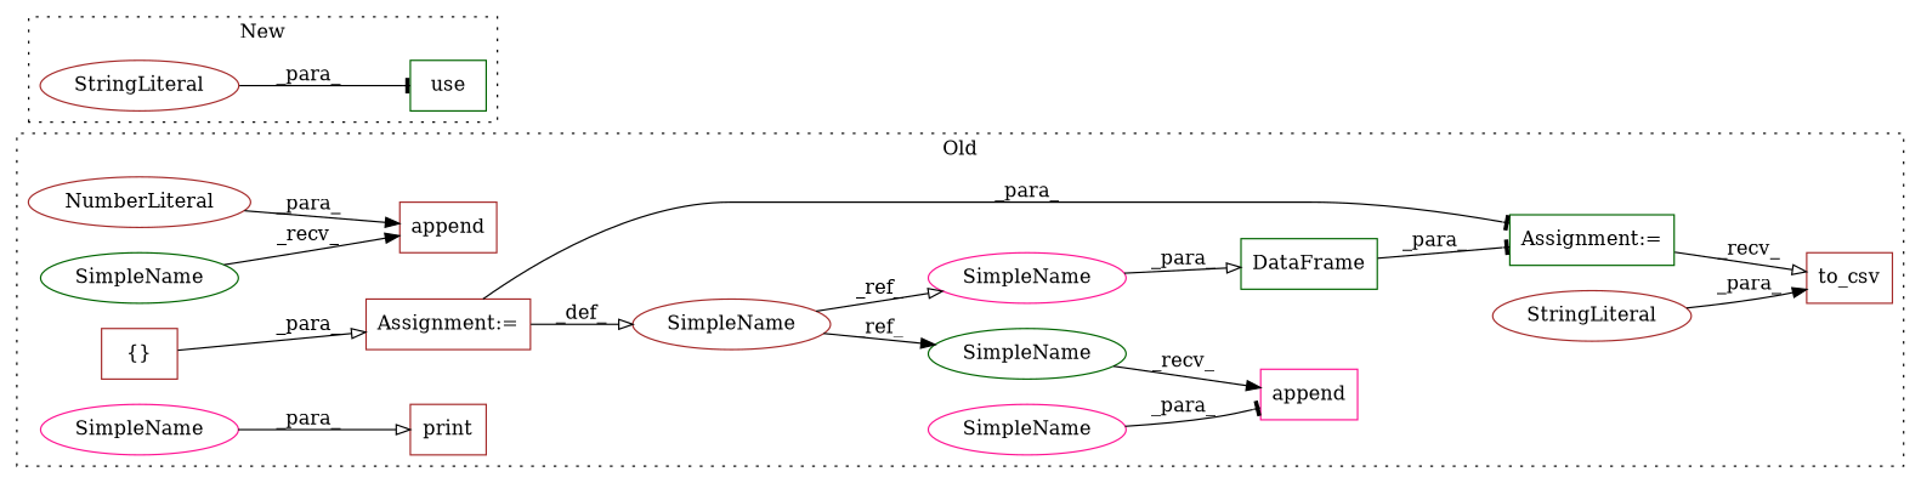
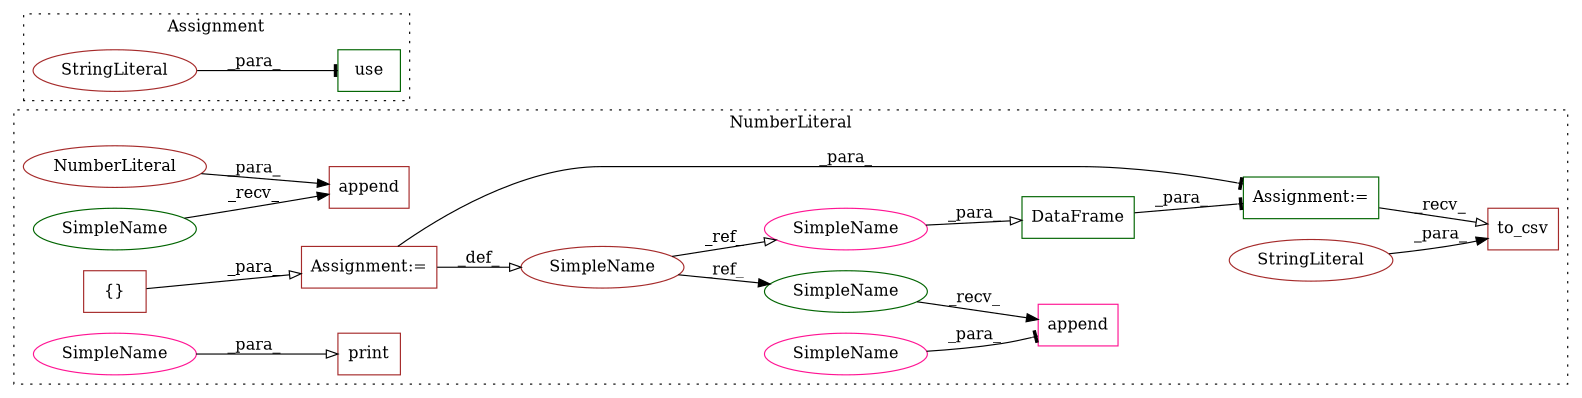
  digraph {
    rankdir=LR
    node [a=32 color=brown l="7,1" shape=box]
    edge [arrowhead=onormal]
    n1 [label=append s="1240,1250"]
    n2 [a=34 l=3 label=NumberLiteral s=1247 shape=ellipse]
    n3 [l="6,1" label=print s="1591,1609"]
    n4 [color=deeppink label=append s="1630,1649"]
    n5 [a=4 l=2 label="{}" s=898]
    n6 [a=42 l=11 label=SimpleName s=875 shape=ellipse]
    n7 [color=darkgreen l="10,1" label=DataFrame s="1717,1738"]
    n8 [label=to_csv s="1748,1768"]
    n9 [a=7 l=1 label="Assignment:=" s=886]
    n10 [a=7 color=darkgreen l=1 label="Assignment:=" s=1709]
    n11 [a=45 l=13 label=StringLiteral s=1755 shape=ellipse]
    n12 [a=42 color=deeppink l=11 label=SimpleName s=1727 shape=ellipse]
    n13 [a=42 color=darkgreen l=11 label=SimpleName s=1618 shape=ellipse]
    n14 [a=42 color=darkgreen l=12 label=SimpleName s=1227 shape=ellipse]
    n15 [a=42 color=deeppink l=12 label=SimpleName s=1597 shape=ellipse]
    n16 [a=42 color=deeppink l=12 label=SimpleName s=1637 shape=ellipse]
    n17 [color=darkgreen l="4,1" label=use s="687,696"]
    n18 [a=45 l=5 label=StringLiteral s=691 shape=ellipse]
    subgraph cluster_1 {
-     label=Old
+     label=NumberLiteral
      style=dotted
      n1
      n2
      n3
      n4
      n5
      n6
      n7
      n8
      n9
      n10
      n11
      n12
      n13
      n14
      n15
      n16
    }
    subgraph cluster_2 {
-     label=New
+     label=Assignment
      style=dotted
      n17
      n18
    }
    n2 -> n1 [arrowhead=normal label=_para_]
    n5 -> n9 [label=_para_]
    n6 -> n12 [label=_ref_]
    n6 -> n13 [arrowhead=normal label=_ref_]
    n7 -> n10 [arrowhead=tee label=_para_]
    n9 -> n6 [label=_def_]
    n9 -> n10 [arrowhead=tee label=_para_]
    n10 -> n8 [label=_recv_]
    n11 -> n8 [arrowhead=normal label=_para_]
    n12 -> n7 [label=_para_]
    n13 -> n4 [arrowhead=normal label=_recv_]
    n14 -> n1 [arrowhead=normal label=_recv_]
    n15 -> n3 [label=_para_]
    n16 -> n4 [arrowhead=tee label=_para_]
    n18 -> n17 [arrowhead=tee label=_para_]
  }
